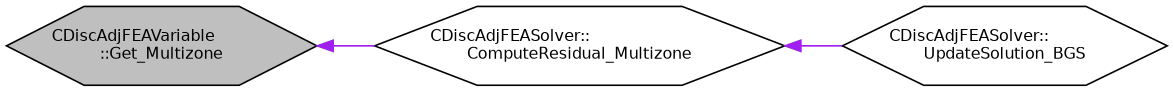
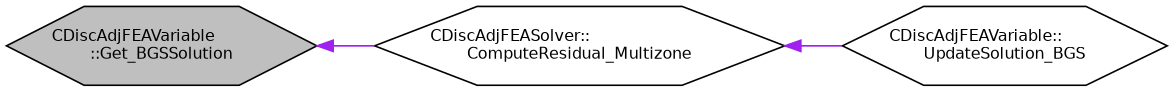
  digraph {
    rankdir=LR
    node [color=black fillcolor=white fontname=Helvetica fontsize=10 shape=hexagon style=filled]
    edge [color=purple dir=back fontname=Helvetica fontsize=10 labelfontname=Helvetica labelfontsize=10 style=solid]
-   n1 [fillcolor=grey75 fontcolor=black height=0.2 label="CDiscAdjFEAVariable\l::Get_Multizone" width=0.4]
+   n1 [fillcolor=grey75 fontcolor=black height=0.2 label="CDiscAdjFEAVariable\l::Get_BGSSolution" width=0.4]
    n2 [height=0.2 label="CDiscAdjFEASolver::\lComputeResidual_Multizone" width=0.4]
-   n3 [height=0.2 label="CDiscAdjFEASolver::\lUpdateSolution_BGS" width=0.4]
+   n3 [height=0.2 label="CDiscAdjFEAVariable::\lUpdateSolution_BGS" width=0.4]
    n1 -> n2
    n2 -> n3
  }
